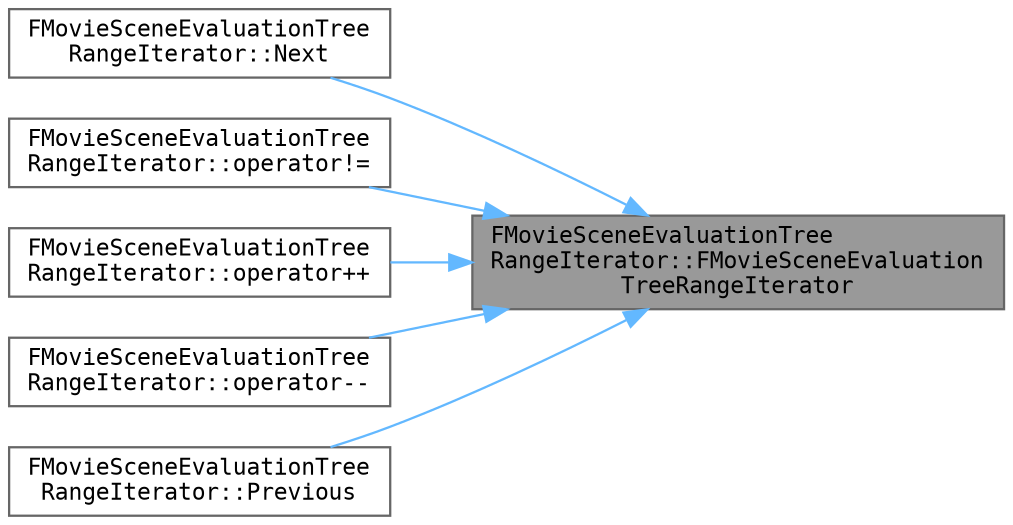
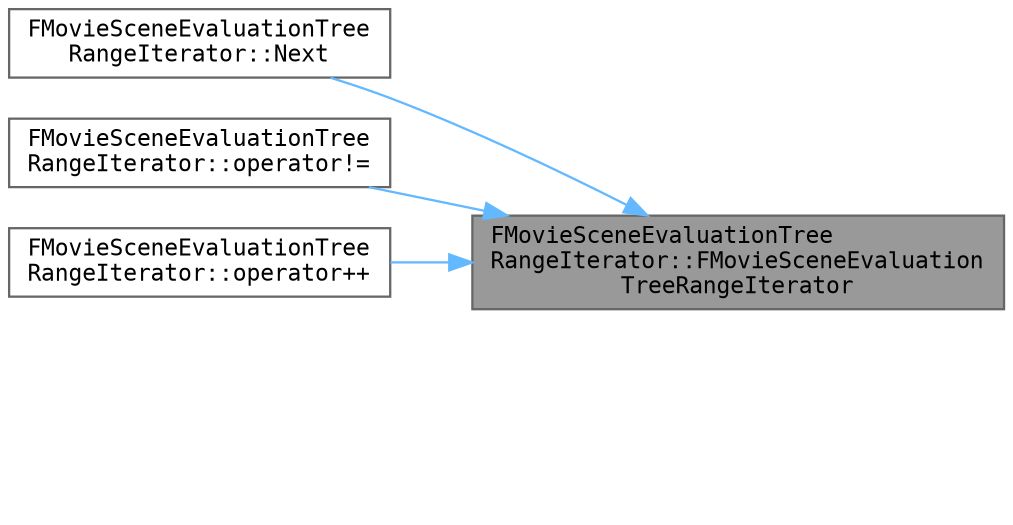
  digraph {
    fontname="DejaVu Sans Mono"
    rankdir=RL
    node [color=grey40 fillcolor=white fontname="DejaVu Sans Mono" fontsize=10 shape=box style=filled]
    edge [color=steelblue1 dir=back fontname="DejaVu Sans Mono" fontsize=10 labelfontname=Helvetica labelfontsize=10 style=solid]
    n1 [color=gray40 fillcolor=grey60 fontcolor=black height=0.2 label="FMovieSceneEvaluationTree\lRangeIterator::FMovieSceneEvaluation\lTreeRangeIterator" width=0.4]
    n2 [height=0.2 label="FMovieSceneEvaluationTree\lRangeIterator::Next" width=0.4]
    n3 [height=0.2 label="FMovieSceneEvaluationTree\lRangeIterator::operator!=" width=0.4]
    n4 [height=0.2 label="FMovieSceneEvaluationTree\lRangeIterator::operator++" width=0.4]
-   n5 [height=0.2 label="FMovieSceneEvaluationTree\lRangeIterator::operator--" width=0.4]
-   n6 [height=0.2 label="FMovieSceneEvaluationTree\lRangeIterator::Previous" width=0.4]
    n1 -> n2
    n1 -> n3
    n1 -> n4
-   n1 -> n5
-   n1 -> n6
  }
